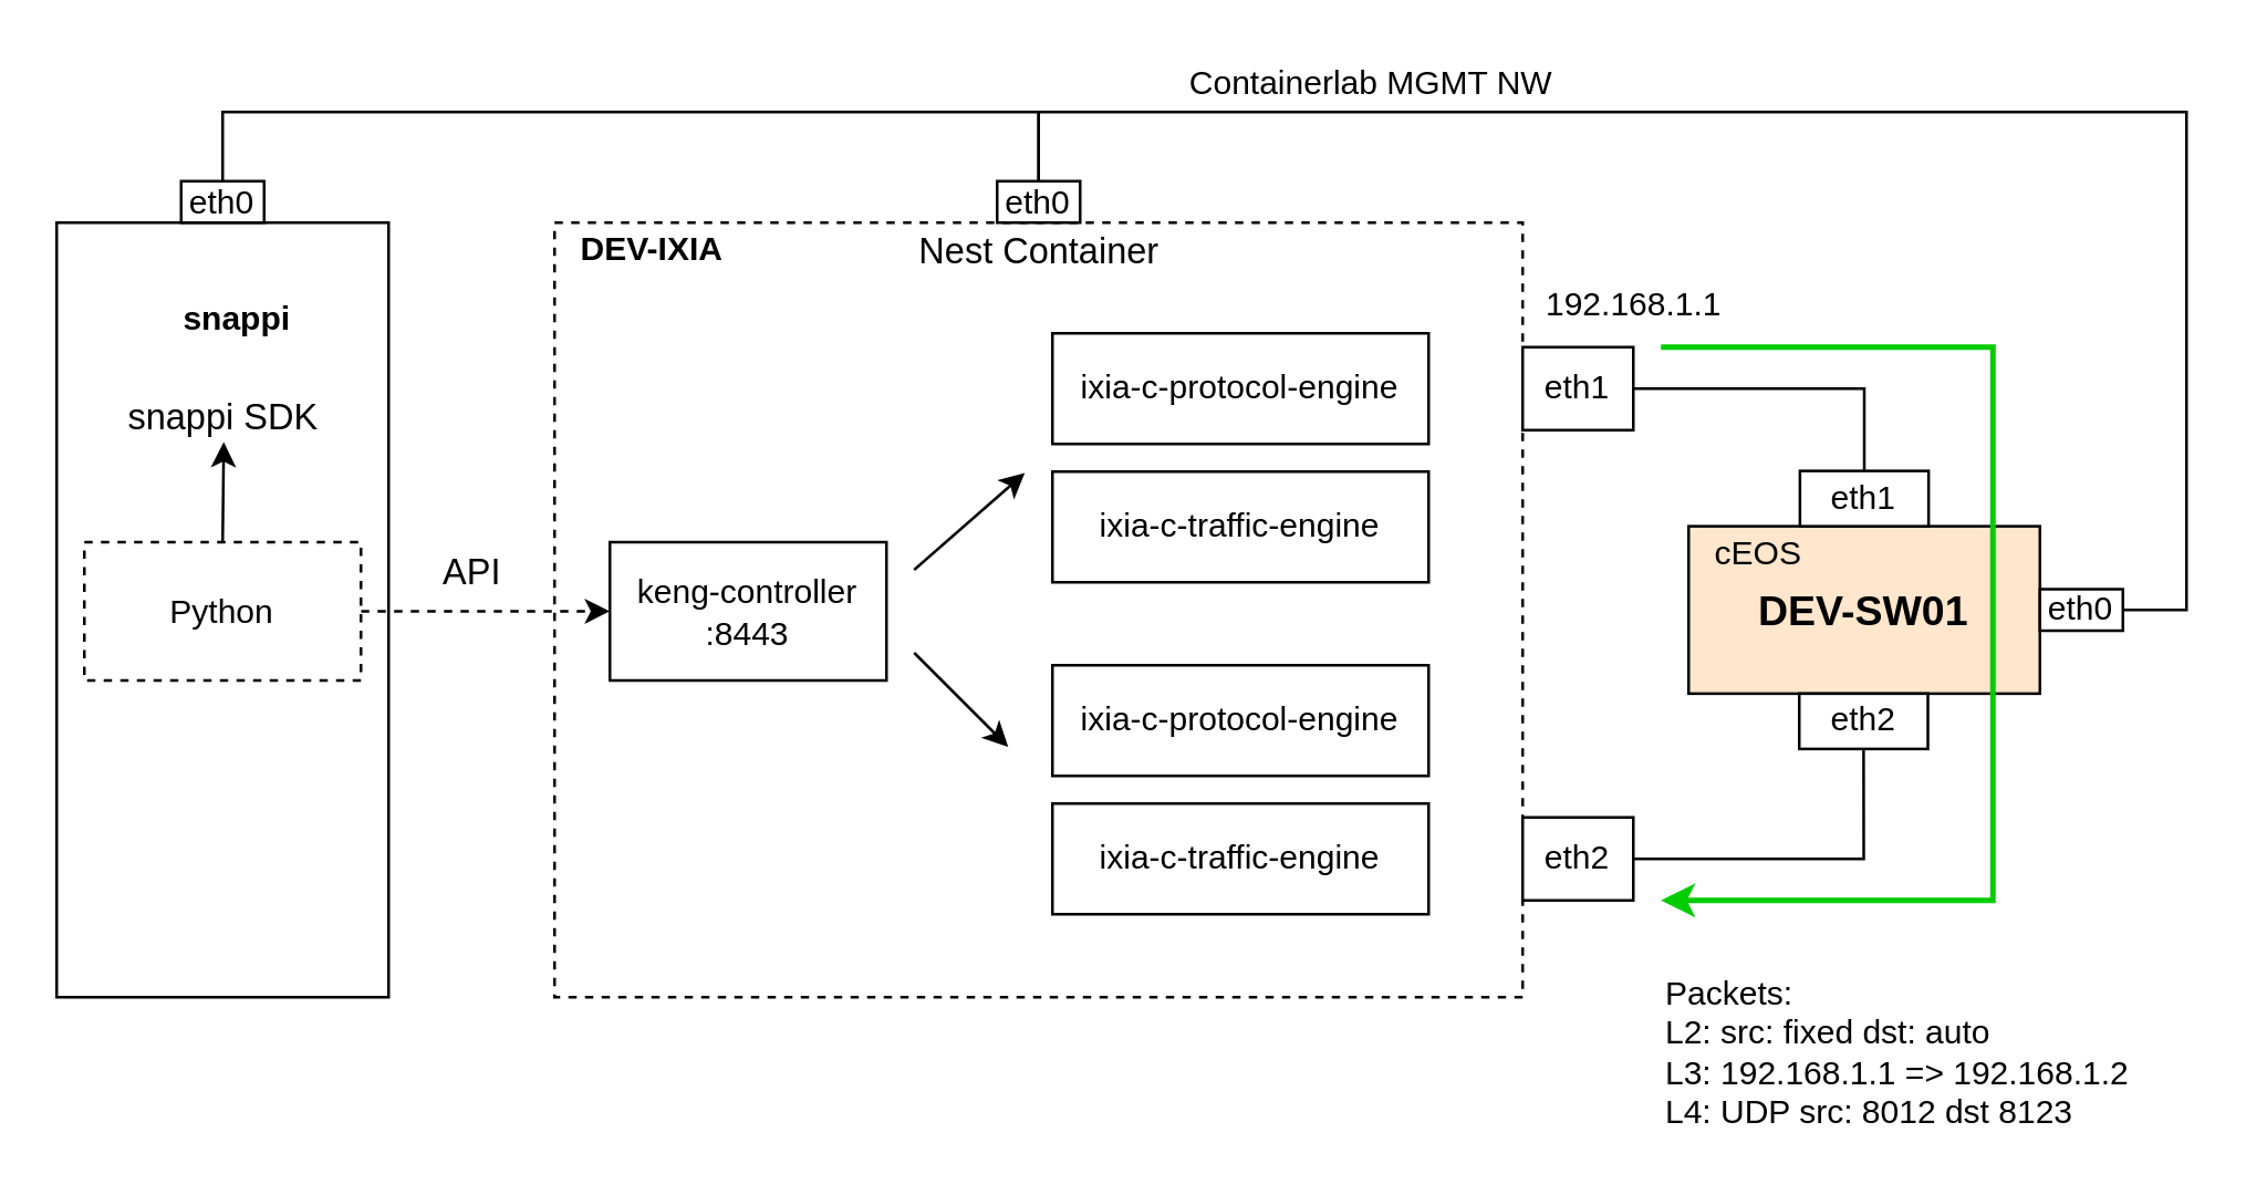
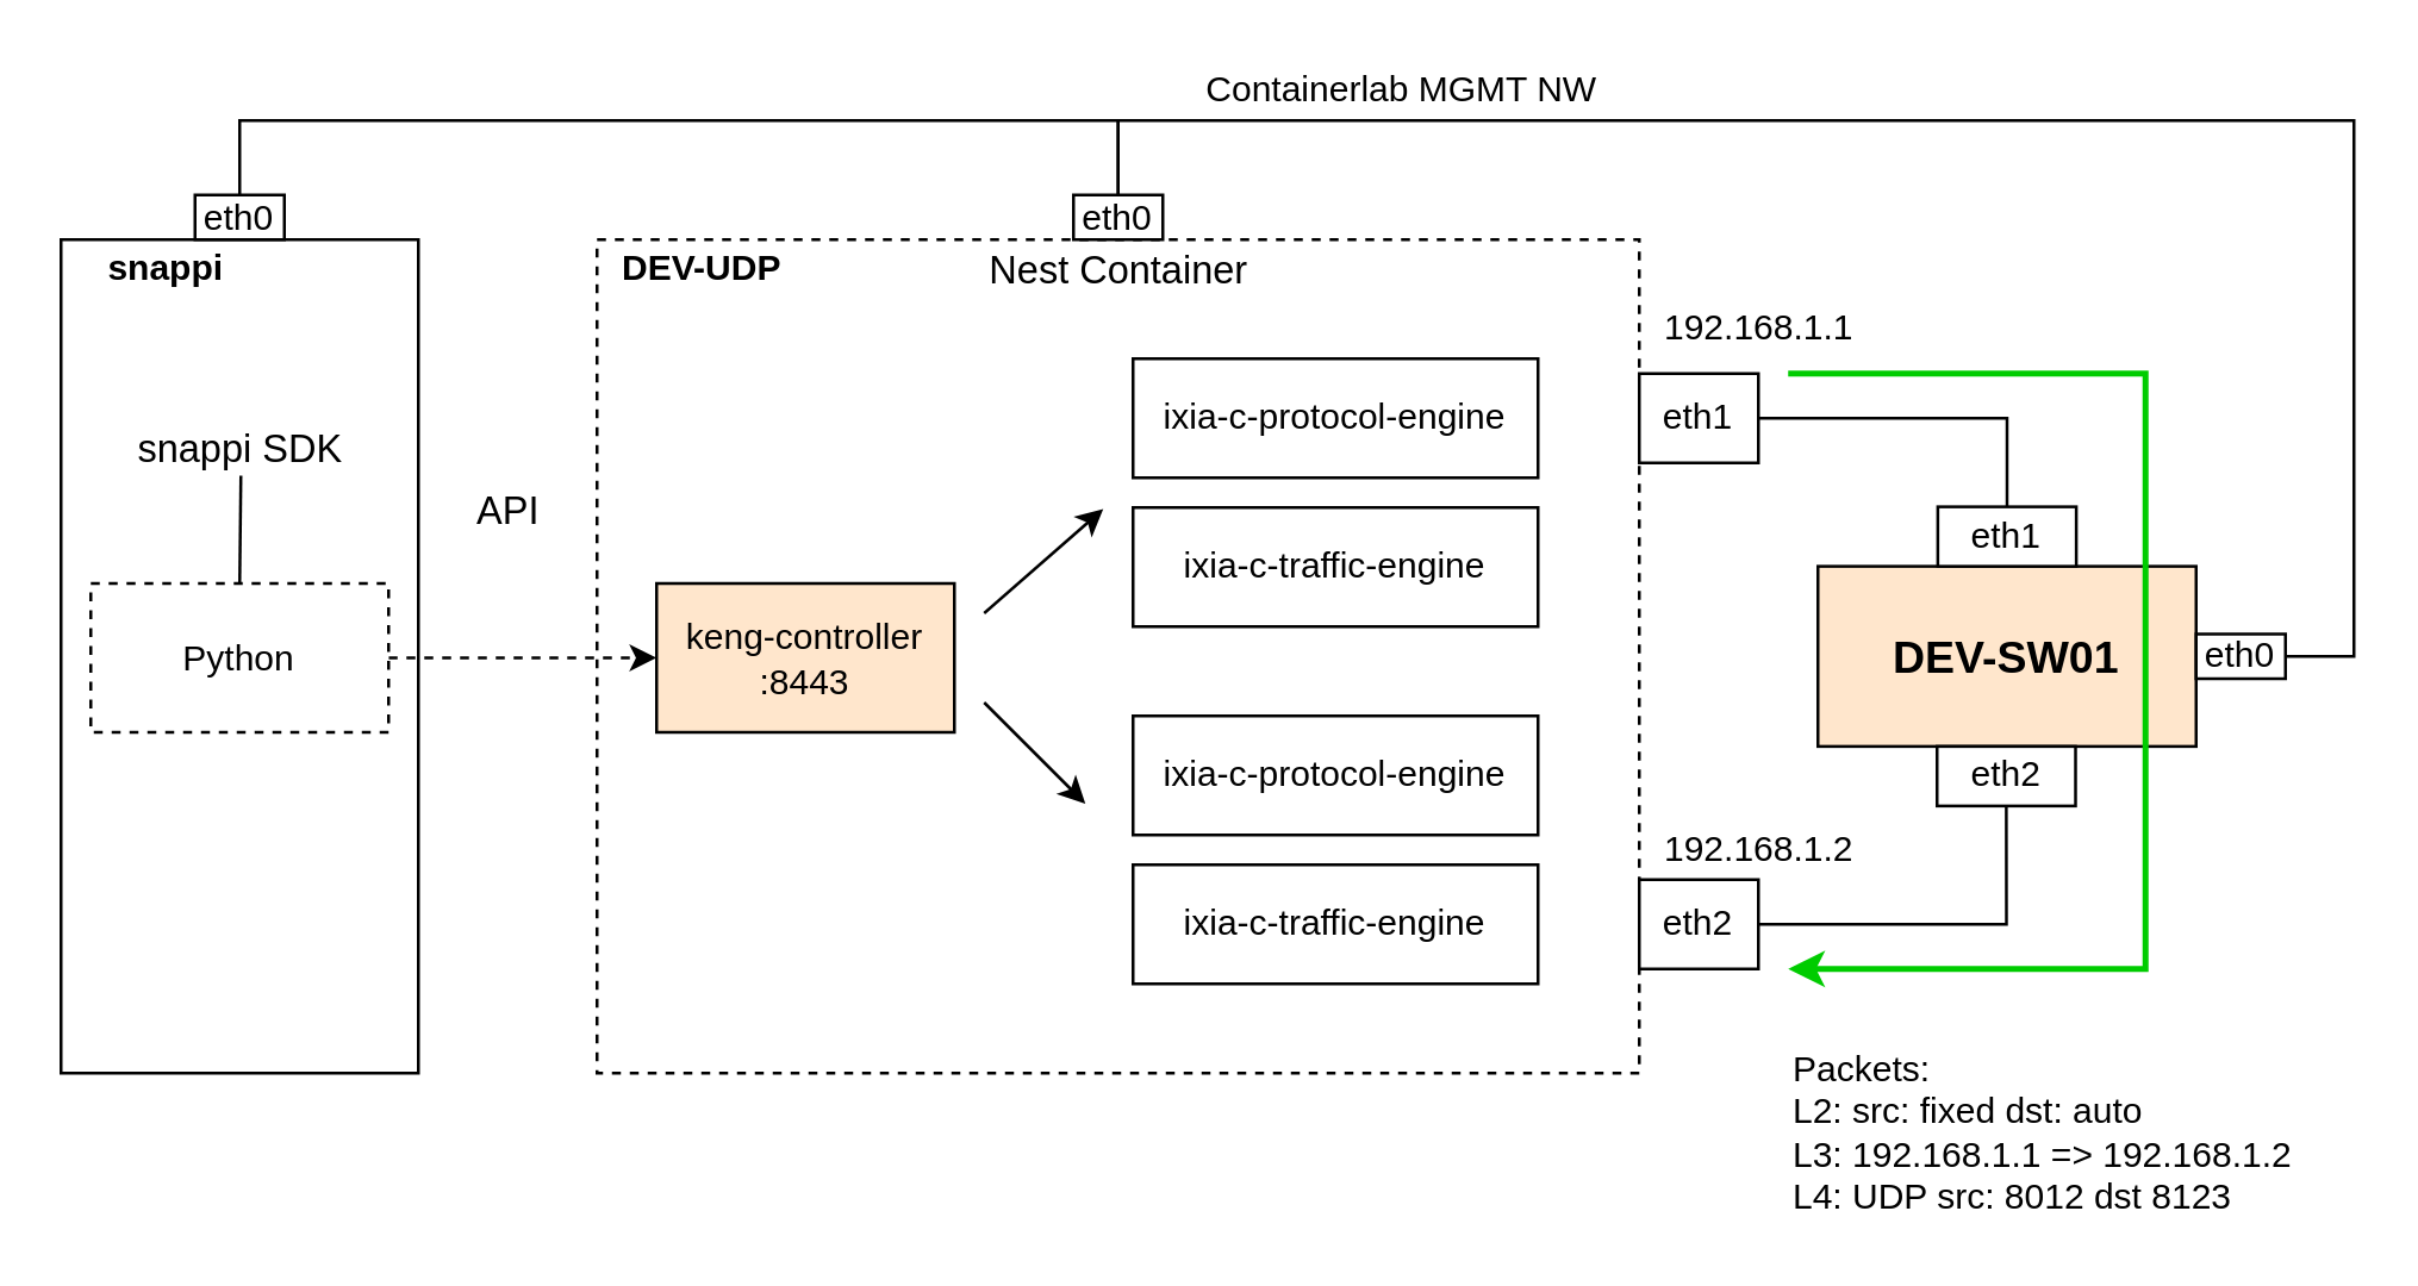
  <mxCell id="0" />
  <mxCell id="1" parent="0" />
  <mxCell id="2" value="" style="rounded=0;whiteSpace=wrap;html=1;dashed=1;" vertex="1" parent="1"><mxGeometry x="200" y="80" width="350" height="280" as="geometry" /></mxCell>
- <mxCell id="3" value="DEV-IXIA" style="text;html=1;align=center;verticalAlign=middle;resizable=0;points=[];autosize=1;strokeColor=none;fillColor=none;fontStyle=1" vertex="1" parent="1"><mxGeometry x="200" y="80" width="70" height="20" as="geometry" /></mxCell>
+ <mxCell id="3" value="DEV-UDP" style="text;html=1;align=center;verticalAlign=middle;resizable=0;points=[];autosize=1;strokeColor=none;fillColor=none;fontStyle=1" vertex="1" parent="1"><mxGeometry x="200" y="80" width="70" height="20" as="geometry" /></mxCell>
  <mxCell id="4" style="edgeStyle=orthogonalEdgeStyle;rounded=0;orthogonalLoop=1;jettySize=auto;html=1;exitX=0.5;exitY=0;exitDx=0;exitDy=0;entryX=0.5;entryY=0;entryDx=0;entryDy=0;fontSize=12;endArrow=none;endFill=0;" edge="1" parent="1" source="31" target="30"><mxGeometry relative="1" as="geometry"><Array as="points"><mxPoint x="80" y="40" /><mxPoint x="375" y="40" /></Array></mxGeometry></mxCell>
  <mxCell id="5" value="" style="rounded=0;whiteSpace=wrap;html=1;" vertex="1" parent="1"><mxGeometry x="20" y="80" width="120" height="280" as="geometry" /></mxCell>
- <mxCell id="6" value="snappi" style="text;html=1;align=center;verticalAlign=middle;resizable=0;points=[];autosize=1;strokeColor=none;fillColor=none;fontStyle=1" vertex="1" parent="1"><mxGeometry x="60" y="105" width="50" height="20" as="geometry" /></mxCell>
+ <mxCell id="6" value="snappi" style="text;html=1;align=center;verticalAlign=middle;resizable=0;points=[];autosize=1;strokeColor=none;fillColor=none;fontStyle=1" vertex="1" parent="1"><mxGeometry x="30" y="80" width="50" height="20" as="geometry" /></mxCell>
  <mxCell id="7" style="edgeStyle=orthogonalEdgeStyle;rounded=0;orthogonalLoop=1;jettySize=auto;html=1;exitX=1;exitY=0.5;exitDx=0;exitDy=0;entryX=0.5;entryY=0;entryDx=0;entryDy=0;fontSize=12;endArrow=none;endFill=0;" edge="1" parent="1" source="32" target="30"><mxGeometry relative="1" as="geometry"><Array as="points"><mxPoint x="790" y="220" /><mxPoint x="790" y="40" /><mxPoint x="375" y="40" /></Array></mxGeometry></mxCell>
  <mxCell id="8" value="DEV-SW01" style="rounded=0;whiteSpace=wrap;html=1;fontSize=15;fontStyle=1;fillColor=#ffe6cc;" vertex="1" parent="1"><mxGeometry x="610" y="189.75" width="127" height="60.5" as="geometry" /></mxCell>
- <mxCell id="9" value="keng-controller&lt;br&gt;:8443" style="rounded=0;whiteSpace=wrap;html=1;" vertex="1" parent="1"><mxGeometry x="220" y="195.5" width="100" height="50" as="geometry" /></mxCell>
+ <mxCell id="9" value="keng-controller&lt;br&gt;:8443" style="rounded=0;whiteSpace=wrap;html=1;fillColor=#ffe6cc;" vertex="1" parent="1"><mxGeometry x="220" y="195.5" width="100" height="50" as="geometry" /></mxCell>
  <mxCell id="10" value="ixia-c-traffic-engine" style="rounded=0;whiteSpace=wrap;html=1;" vertex="1" parent="1"><mxGeometry x="380" y="170" width="136" height="40" as="geometry" /></mxCell>
  <mxCell id="11" value="ixia-c-protocol-engine" style="rounded=0;whiteSpace=wrap;html=1;" vertex="1" parent="1"><mxGeometry x="380" y="120" width="136" height="40" as="geometry" /></mxCell>
  <mxCell id="12" value="ixia-c-protocol-engine" style="rounded=0;whiteSpace=wrap;html=1;" vertex="1" parent="1"><mxGeometry x="380" y="240" width="136" height="40" as="geometry" /></mxCell>
  <mxCell id="13" value="ixia-c-traffic-engine" style="rounded=0;whiteSpace=wrap;html=1;" vertex="1" parent="1"><mxGeometry x="380" y="290" width="136" height="40" as="geometry" /></mxCell>
  <mxCell id="14" value="Nest Container" style="text;html=1;align=center;verticalAlign=middle;resizable=0;points=[];autosize=1;strokeColor=none;fillColor=none;fontSize=13;" vertex="1" parent="1"><mxGeometry x="325" y="80" width="100" height="20" as="geometry" /></mxCell>
  <mxCell id="15" value="" style="endArrow=classic;html=1;rounded=0;fontSize=13;" edge="1" parent="1"><mxGeometry width="50" height="50" relative="1" as="geometry"><mxPoint x="330" y="205.5" as="sourcePoint" /><mxPoint x="370" y="170.5" as="targetPoint" /></mxGeometry></mxCell>
  <mxCell id="16" value="" style="endArrow=classic;html=1;rounded=0;fontSize=13;" edge="1" parent="1"><mxGeometry width="50" height="50" relative="1" as="geometry"><mxPoint x="330" y="235.5" as="sourcePoint" /><mxPoint x="364" y="269.5" as="targetPoint" /></mxGeometry></mxCell>
  <mxCell id="17" style="edgeStyle=orthogonalEdgeStyle;rounded=0;orthogonalLoop=1;jettySize=auto;html=1;exitX=1;exitY=0.5;exitDx=0;exitDy=0;entryX=0;entryY=0.5;entryDx=0;entryDy=0;fontSize=13;dashed=1;" edge="1" parent="1" source="19" target="9"><mxGeometry relative="1" as="geometry" /></mxCell>
- <mxCell id="18" style="edgeStyle=orthogonalEdgeStyle;rounded=0;orthogonalLoop=1;jettySize=auto;html=1;exitX=0.5;exitY=0;exitDx=0;exitDy=0;entryX=0.505;entryY=0.967;entryDx=0;entryDy=0;entryPerimeter=0;fontSize=13;" edge="1" parent="1" source="19" target="20"><mxGeometry relative="1" as="geometry" /></mxCell>
+ <mxCell id="18" style="edgeStyle=orthogonalEdgeStyle;rounded=0;orthogonalLoop=1;jettySize=auto;html=1;exitX=0.5;exitY=0;exitDx=0;exitDy=0;entryX=0.505;entryY=0.967;entryDx=0;entryDy=0;entryPerimeter=0;fontSize=13;endArrow=none;" edge="1" parent="1" source="19" target="20"><mxGeometry relative="1" as="geometry" /></mxCell>
  <mxCell id="19" value="Python" style="rounded=0;whiteSpace=wrap;html=1;dashed=1;" vertex="1" parent="1"><mxGeometry x="30" y="195.5" width="100" height="50" as="geometry" /></mxCell>
  <mxCell id="20" value="snappi SDK" style="text;html=1;align=center;verticalAlign=middle;resizable=0;points=[];autosize=1;strokeColor=none;fillColor=none;fontSize=13;" vertex="1" parent="1"><mxGeometry x="40" y="140" width="80" height="20" as="geometry" /></mxCell>
- <mxCell id="21" value="API" style="text;html=1;align=center;verticalAlign=middle;resizable=0;points=[];autosize=1;strokeColor=none;fillColor=none;fontSize=13;" vertex="1" parent="1"><mxGeometry x="150" y="195.5" width="40" height="20" as="geometry" /></mxCell>
+ <mxCell id="21" value="API" style="text;html=1;align=center;verticalAlign=middle;resizable=0;points=[];autosize=1;strokeColor=none;fillColor=none;fontSize=13;" vertex="1" parent="1"><mxGeometry x="150" y="160.5" width="40" height="20" as="geometry" /></mxCell>
  <mxCell id="22" style="edgeStyle=orthogonalEdgeStyle;rounded=0;orthogonalLoop=1;jettySize=auto;html=1;exitX=0.5;exitY=0;exitDx=0;exitDy=0;entryX=1;entryY=0.5;entryDx=0;entryDy=0;fontSize=12;endArrow=none;endFill=0;" edge="1" parent="1" source="23" target="24"><mxGeometry relative="1" as="geometry" /></mxCell>
  <mxCell id="23" value="eth1" style="rounded=0;whiteSpace=wrap;html=1;" vertex="1" parent="1"><mxGeometry x="650.25" y="169.75" width="46.5" height="20" as="geometry" /></mxCell>
  <mxCell id="24" value="eth1" style="rounded=0;whiteSpace=wrap;html=1;" vertex="1" parent="1"><mxGeometry x="550" y="125" width="40" height="30" as="geometry" /></mxCell>
  <mxCell id="25" style="rounded=0;orthogonalLoop=1;jettySize=auto;html=1;exitX=1;exitY=0.5;exitDx=0;exitDy=0;entryX=0.5;entryY=1;entryDx=0;entryDy=0;fontSize=12;edgeStyle=orthogonalEdgeStyle;endArrow=none;endFill=0;" edge="1" parent="1" source="26" target="28"><mxGeometry relative="1" as="geometry" /></mxCell>
  <mxCell id="26" value="eth2" style="rounded=0;whiteSpace=wrap;html=1;" vertex="1" parent="1"><mxGeometry x="550" y="295" width="40" height="30" as="geometry" /></mxCell>
- <mxCell id="27" value="cEOS" style="text;html=1;align=center;verticalAlign=middle;resizable=0;points=[];autosize=1;strokeColor=none;fillColor=none;fontSize=12;" vertex="1" parent="1"><mxGeometry x="610" y="189.75" width="50" height="20" as="geometry" /></mxCell>
  <mxCell id="28" value="eth2" style="rounded=0;whiteSpace=wrap;html=1;" vertex="1" parent="1"><mxGeometry x="650" y="250.25" width="46.5" height="20" as="geometry" /></mxCell>
- <mxCell id="29" value="Containerlab MGMT NW" style="text;html=1;align=center;verticalAlign=middle;resizable=0;points=[];autosize=1;strokeColor=none;fillColor=none;fontSize=12;" vertex="1" parent="1"><mxGeometry x="420" y="20" width="150" height="20" as="geometry" /></mxCell>
+ <mxCell id="29" value="Containerlab MGMT NW" style="text;html=1;align=center;verticalAlign=middle;resizable=0;points=[];autosize=1;strokeColor=none;fillColor=none;fontSize=12;" vertex="1" parent="1"><mxGeometry x="395" y="20" width="150" height="20" as="geometry" /></mxCell>
  <mxCell id="30" value="eth0" style="rounded=0;whiteSpace=wrap;html=1;" vertex="1" parent="1"><mxGeometry x="360" y="65" width="30" height="15" as="geometry" /></mxCell>
  <mxCell id="31" value="eth0" style="rounded=0;whiteSpace=wrap;html=1;" vertex="1" parent="1"><mxGeometry x="65" y="65" width="30" height="15" as="geometry" /></mxCell>
  <mxCell id="32" value="eth0" style="rounded=0;whiteSpace=wrap;html=1;" vertex="1" parent="1"><mxGeometry x="737" y="212.5" width="30" height="15" as="geometry" /></mxCell>
  <mxCell id="33" value="" style="endArrow=classic;html=1;rounded=0;fontSize=12;strokeColor=#00CC00;strokeWidth=2;" edge="1" parent="1"><mxGeometry width="50" height="50" relative="1" as="geometry"><mxPoint x="600" y="125" as="sourcePoint" /><mxPoint x="600" y="325" as="targetPoint" /><Array as="points"><mxPoint x="720" y="125" /><mxPoint x="720" y="325" /></Array></mxGeometry></mxCell>
  <mxCell id="34" value="Packets:&lt;br&gt;L2: src: fixed dst: auto&lt;br&gt;L3: 192.168.1.1 =&amp;gt; 192.168.1.2&lt;br&gt;L4: UDP src: 8012 dst 8123" style="text;html=1;align=left;verticalAlign=middle;resizable=0;points=[];autosize=1;strokeColor=none;fillColor=none;fontSize=12;" vertex="1" parent="1"><mxGeometry x="600" y="350" width="180" height="60" as="geometry" /></mxCell>
  <mxCell id="35" value="192.168.1.1" style="text;html=1;align=center;verticalAlign=middle;resizable=0;points=[];autosize=1;strokeColor=none;fillColor=none;fontSize=12;" vertex="1" parent="1"><mxGeometry x="550" y="100" width="80" height="20" as="geometry" /></mxCell>
+ <mxCell id="36" value="192.168.1.2" style="text;html=1;align=center;verticalAlign=middle;resizable=0;points=[];autosize=1;strokeColor=none;fillColor=none;fontSize=12;" vertex="1" parent="1"><mxGeometry x="550" y="275" width="80" height="20" as="geometry" /></mxCell>
